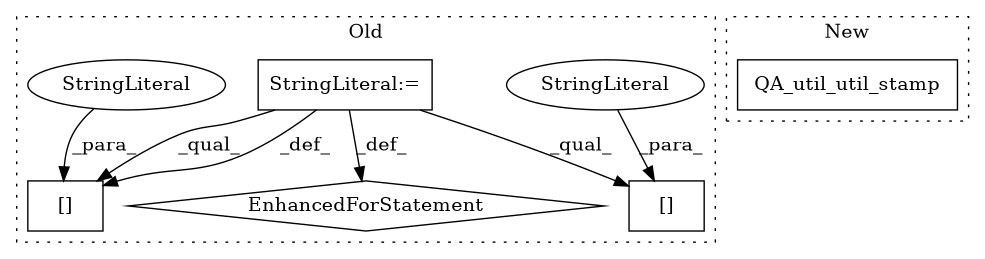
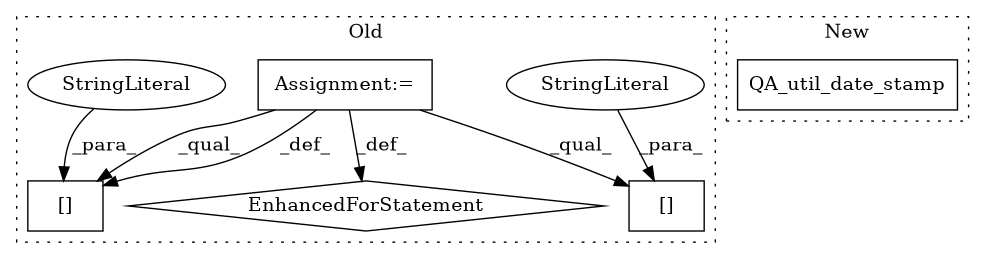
  digraph {
    node [a=2 l="5,1" s="12616,12690" shape=box]
    n1 [label="[]" s="13340,13351"]
    n2 [a=45 l=6 label=StringLiteral s=13345 shape=ellipse]
-   n3 [a=7 l="57,2" label="StringLiteral:="]
+   n3 [a=7 l="57,2" label="Assignment:="]
    n4 [a=70 l="57,2" label=EnhancedForStatement shape=diamond]
    n5 [label="[]" s="13261,13278"]
    n6 [a=45 l=12 label=StringLiteral s=13266 shape=ellipse]
-   n7 [a=32 l="19,1" label=QA_util_util_stamp s="12270,12350"]
+   n7 [a=32 l="19,1" label=QA_util_date_stamp s="12270,12350"]
    subgraph cluster_1 {
      label=Old
      style=dotted
      n1
      n2
      n3
      n4
      n5
      n6
    }
    subgraph cluster_2 {
      label=New
      style=dotted
      n7
    }
    n2 -> n1 [label=_para_]
    n3 -> n1 [label=_qual_]
    n3 -> n4 [label=_def_]
    n3 -> n5 [label=_qual_]
    n3 -> n5 [label=_def_]
    n6 -> n5 [label=_para_]
  }
